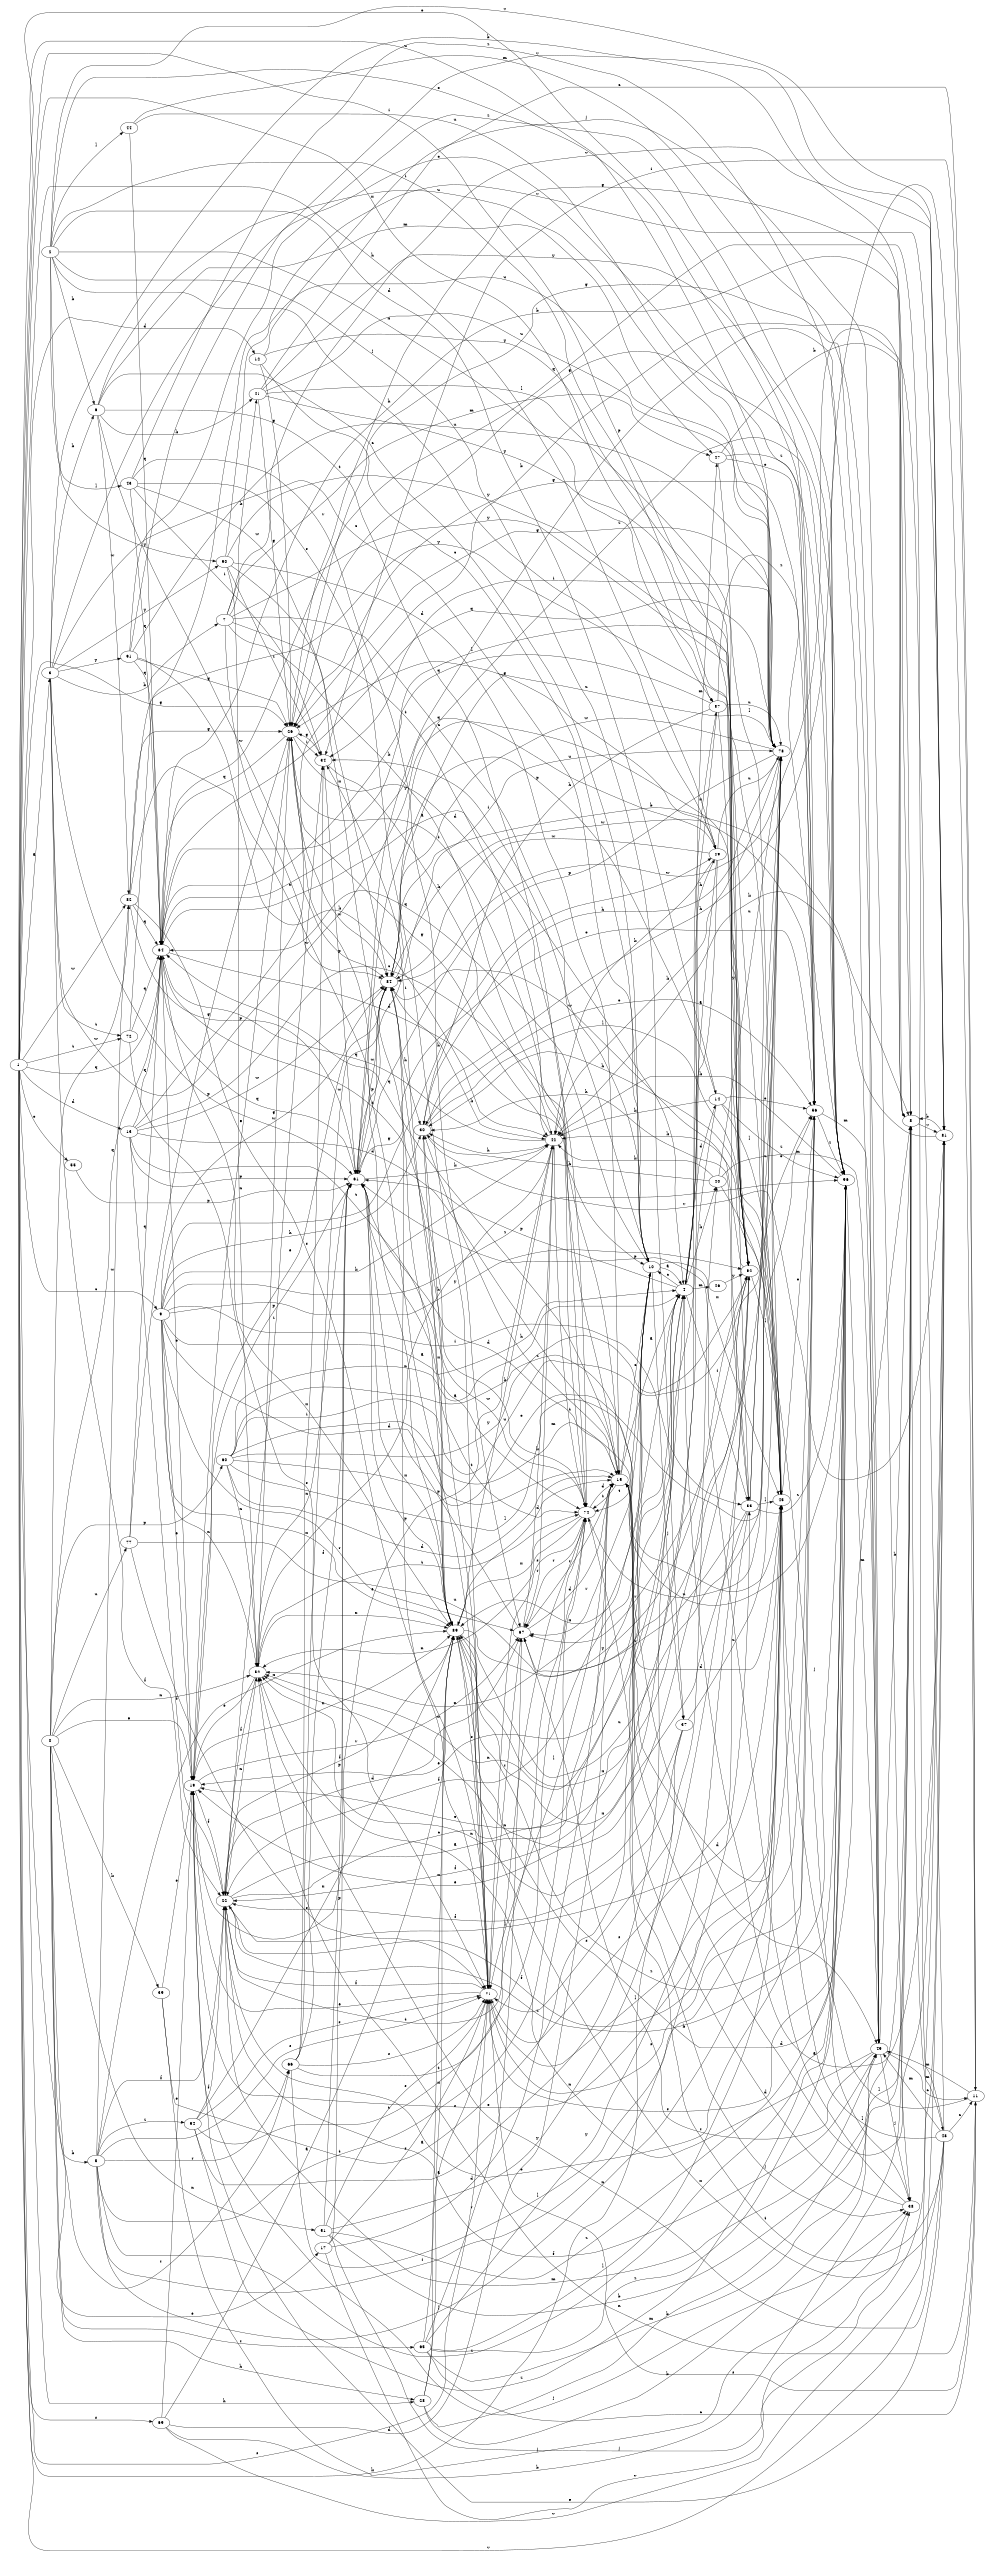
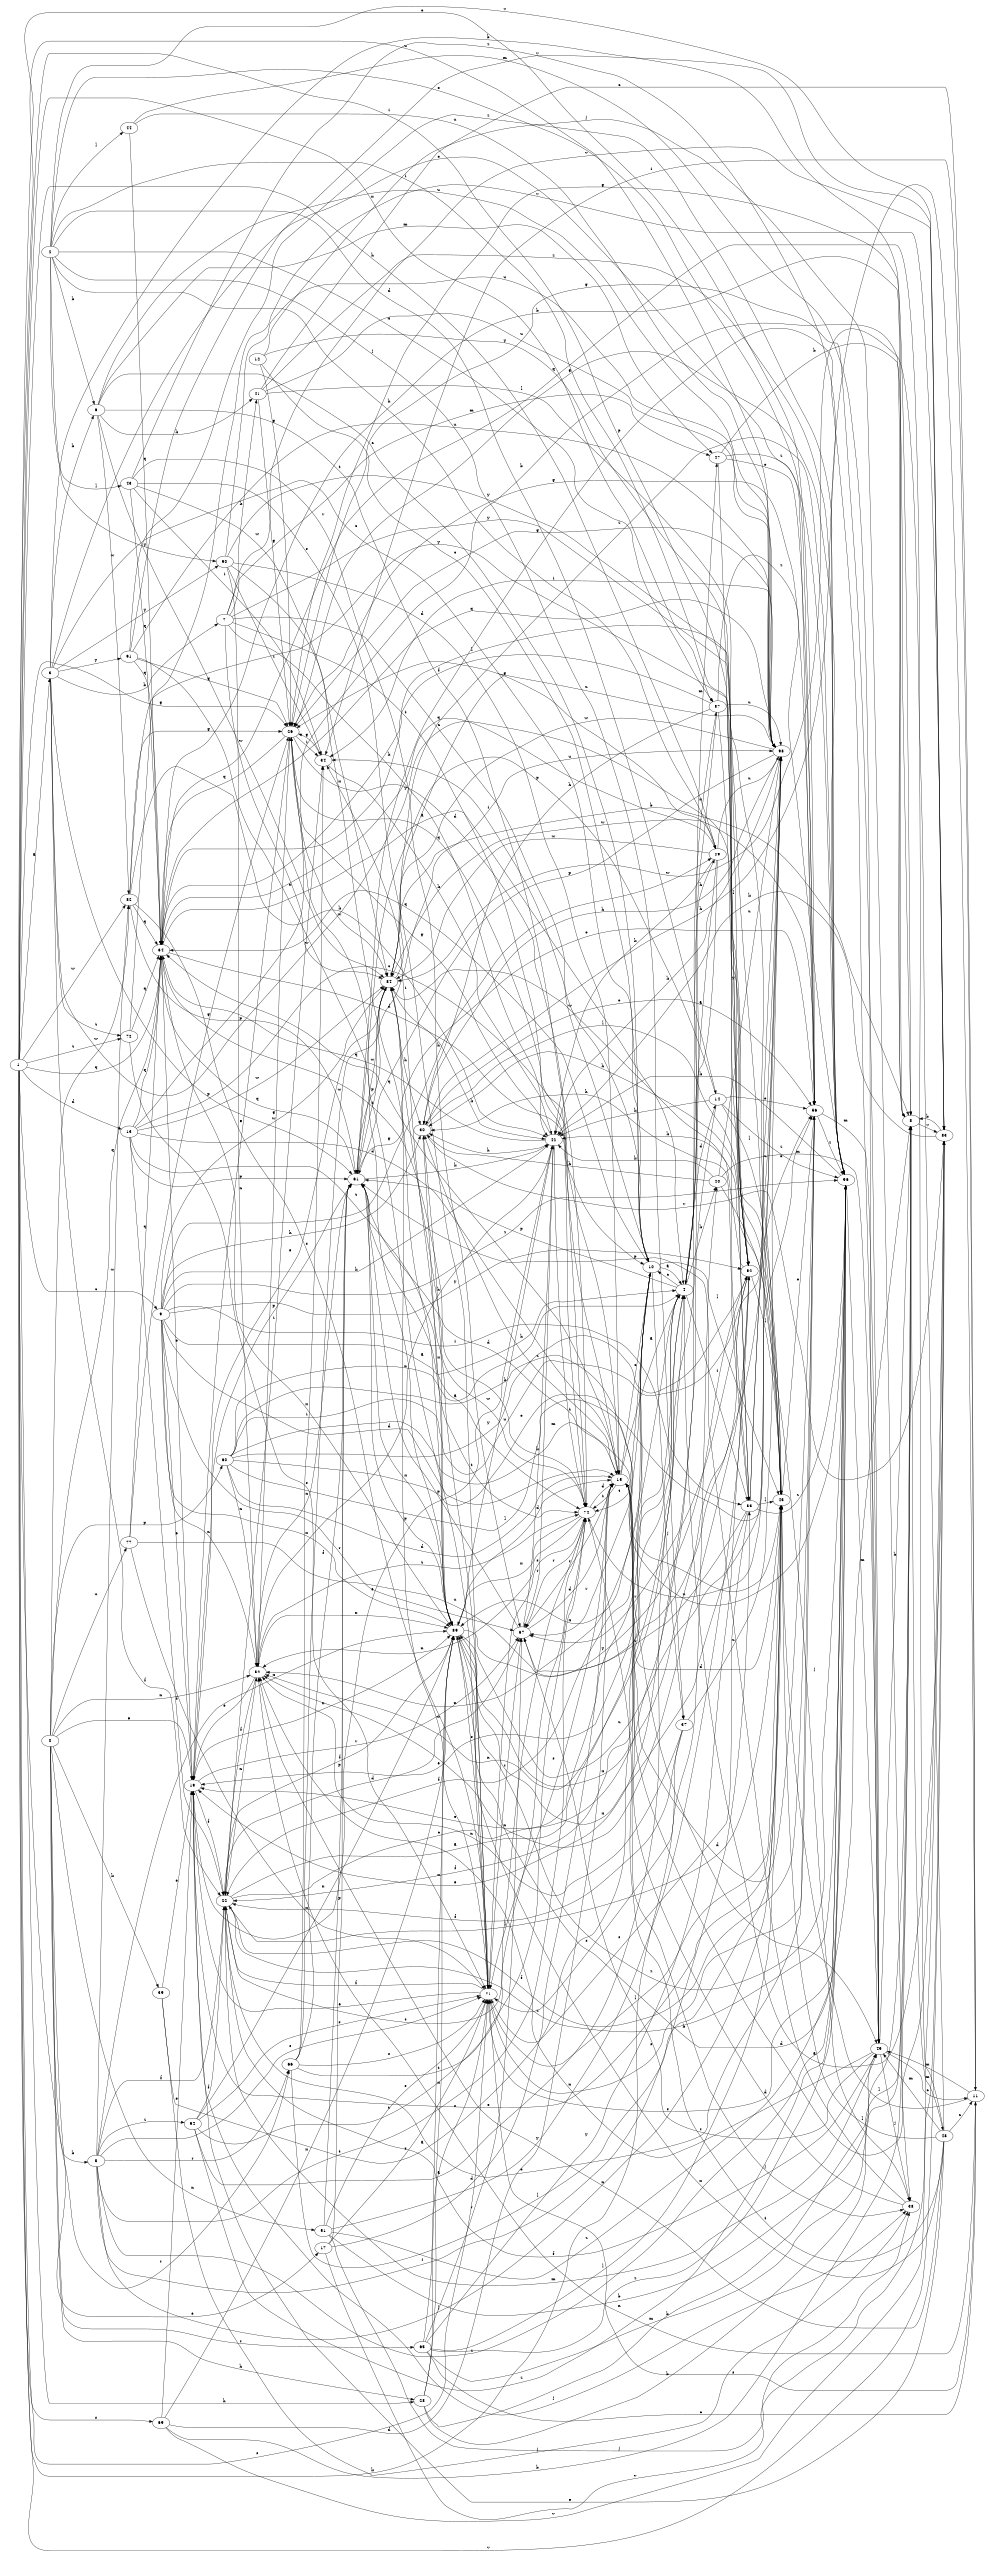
  strict digraph {
    rankdir=LR
    0
    5
    17
    19
    28
    39
    51
    52
    60
    64
    65
    77
    82
    33
    66
    71
    22
    89
    45
    74
    94
    96
-   81
+   81 [label=83]
    61
    15
    67
    38
    8
    49
    4
    92
    26
    56
-   78
+   78 [label=98]
    11
    42
    1
    3
    9
    12
    13
    29
    40
-   55
    69
    72
    87
    6
    90
    7
    10
    91
    84
    30
    34
    2
    14
    37
    43
    44
    47
    41
    48
-   46
    0 -> 5 [label=b]
    0 -> 17 [label=e]
    0 -> 19 [label=e]
    0 -> 28 [label=h]
    0 -> 39 [label=k]
    0 -> 51 [label=n]
    0 -> 52 [label=n]
    0 -> 60 [label=p]
    0 -> 64 [label=q]
    0 -> 65 [label=r]
    0 -> 77 [label=u]
    0 -> 82 [label=w]
    5 -> 82 [label=w]
    5 -> 33 [label=i]
    5 -> 66 [label=r]
    5 -> 71 [label=s]
    5 -> 22 [label=f]
    5 -> 89 [label=x]
    5 -> 45 [label=l]
    5 -> 74 [label=t]
    5 -> 94 [label=z]
    5 -> 96 [label=z]
    17 -> 71 [label=s]
    17 -> 81 [label=v]
    17 -> 61 [label=p]
    17 -> 15 [label=d]
    19 -> 22 [label=f]
    19 -> 89 [label=x]
    19 -> 61 [label=p]
    19 -> 67 [label=r]
    19 -> 38 [label=j]
    28 -> 71 [label=s]
    28 -> 89 [label=x]
    28 -> 8 [label=b]
    28 -> 49 [label=m]
    39 -> 19 [label=e]
    39 -> 38 [label=j]
    39 -> 4 [label=a]
    51 -> 71 [label=s]
    51 -> 96 [label=z]
    51 -> 61 [label=p]
    51 -> 38 [label=j]
    51 -> 8 [label=b]
    51 -> 92 [label=y]
    52 -> 19 [label=e]
    52 -> 22 [label=f]
    52 -> 89 [label=x]
    52 -> 74 [label=t]
    52 -> 26 [label=g]
    60 -> 52 [label=n]
    60 -> 45 [label=l]
    60 -> 96 [label=z]
    60 -> 15 [label=d]
    60 -> 49 [label=m]
    60 -> 4 [label=a]
    60 -> 92 [label=y]
    60 -> 56 [label=o]
    60 -> 78 [label=u]
    64 -> 19 [label=e]
    64 -> 89 [label=x]
    64 -> 45 [label=l]
    64 -> 74 [label=t]
    64 -> 15 [label=d]
    64 -> 8 [label=b]
    64 -> 4 [label=a]
    65 -> 89 [label=x]
    65 -> 45 [label=l]
    65 -> 96 [label=z]
    65 -> 67 [label=r]
    65 -> 8 [label=b]
    65 -> 92 [label=y]
    65 -> 11 [label=c]
    77 -> 64 [label=q]
-   77 -> 71 [label=s]
+   77 -> 71 [label=x]
    77 -> 26 [label=g]
    77 -> 78 [label=u]
    82 -> 64 [label=q]
    82 -> 71 [label=s]
    82 -> 61 [label=p]
    82 -> 92 [label=y]
    82 -> 26 [label=g]
    82 -> 42 [label=k]
    33 -> 71 [label=s]
    33 -> 89 [label=x]
    33 -> 45 [label=l]
    33 -> 96 [label=z]
    33 -> 67 [label=r]
    33 -> 56 [label=o]
    33 -> 78 [label=u]
    33 -> 30 [label=h]
    66 -> 71 [label=s]
    66 -> 45 [label=l]
    66 -> 74 [label=t]
    66 -> 61 [label=f]
    66 -> 84 [label=w]
    66 -> 34 [label=i]
    71 -> 19 [label=e]
    71 -> 22 [label=f]
    71 -> 45 [label=l]
    71 -> 67 [label=r]
    71 -> 26 [label=g]
    71 -> 84 [label=w]
    71 -> 34 [label=i]
    22 -> 52 [label=n]
    22 -> 45 [label=l]
    22 -> 74 [label=t]
    22 -> 96 [label=z]
    22 -> 67 [label=d]
    22 -> 49 [label=m]
    22 -> 4 [label=a]
    22 -> 56 [label=o]
    22 -> 10 [label=c]
    22 -> 34 [label=i]
    89 -> 71 [label=s]
    89 -> 22 [label=f]
    89 -> 96 [label=z]
    89 -> 61 [label=p]
    89 -> 15 [label=d]
    89 -> 8 [label=b]
    89 -> 92 [label=y]
    89 -> 78 [label=u]
    89 -> 42 [label=k]
    89 -> 30 [label=h]
    45 -> 19 [label=e]
    45 -> 15 [label=d]
    45 -> 56 [label=o]
    45 -> 42 [label=k]
    45 -> 30 [label=h]
    74 -> 52 [label=n]
    74 -> 71 [label=s]
    74 -> 89 [label=x]
    74 -> 15 [label=d]
    74 -> 67 [label=r]
    74 -> 78 [label=u]
    74 -> 84 [label=w]
    94 -> 71 [label=s]
    94 -> 22 [label=f]
    94 -> 89 [label=x]
    94 -> 74 [label=t]
    94 -> 96 [label=z]
    94 -> 4 [label=a]
    96 -> 71 [label=s]
    96 -> 49 [label=m]
    96 -> 26 [label=g]
    96 -> 42 [label=k]
    81 -> 15 [label=d]
    81 -> 8 [label=b]
    81 -> 4 [label=a]
    81 -> 42 [label=k]
    61 -> 52 [label=n]
    61 -> 64 [label=q]
    61 -> 89 [label=x]
    61 -> 74 [label=t]
    61 -> 15 [label=d]
    61 -> 56 [label=o]
    61 -> 78 [label=u]
    61 -> 42 [label=k]
    61 -> 84 [label=w]
    15 -> 64 [label=q]
-   15 -> 71 [label=l]
+   15 -> 71 [label=s]
    15 -> 74 [label=t]
    15 -> 67 [label=r]
    15 -> 38 [label=j]
    15 -> 4 [label=a]
    15 -> 10 [label=c]
    15 -> 30 [label=h]
    67 -> 61 [label=p]
    67 -> 15 [label=d]
    67 -> 42 [label=k]
    38 -> 61 [label=p]
    38 -> 15 [label=d]
    8 -> 81 [label=v]
    8 -> 26 [label=g]
    8 -> 48 [label=m]
    49 -> 52 [label=n]
    49 -> 22 [label=f]
    49 -> 61 [label=p]
    49 -> 67 [label=r]
    49 -> 38 [label=j]
    49 -> 8 [label=b]
    49 -> 26 [label=g]
    49 -> 11 [label=c]
    4 -> 19 [label=e]
    4 -> 33 [label=i]
    4 -> 22 [label=f]
    4 -> 89 [label=x]
    4 -> 61 [label=p]
    4 -> 29 [label=h]
    4 -> 40 [label=k]
    4 -> 87 [label=x]
    4 -> 10 [label=c]
    4 -> 14 [label=d]
    4 -> 47 [label=m]
-   4 -> 46 [label=m]
    92 -> 52 [label=n]
    92 -> 89 [label=x]
    92 -> 45 [label=l]
    92 -> 67 [label=r]
    92 -> 84 [label=w]
    26 -> 19 [label=e]
    26 -> 64 [label=q]
-   26 -> 74 [label=t]
+   26 -> 74 [label=q]
    26 -> 15 [label=d]
    26 -> 84 [label=w]
    26 -> 34 [label=i]
    56 -> 71 [label=s]
    56 -> 22 [label=f]
    56 -> 96 [label=z]
    56 -> 15 [label=d]
    56 -> 49 [label=m]
    56 -> 26 [label=g]
    56 -> 84 [label=w]
    78 -> 64 [label=q]
    78 -> 61 [label=p]
    78 -> 26 [label=g]
    78 -> 42 [label=k]
    78 -> 84 [label=w]
    78 -> 30 [label=h]
    78 -> 34 [label=i]
    11 -> 52 [label=n]
    11 -> 71 [label=s]
    11 -> 45 [label=l]
    11 -> 49 [label=m]
    11 -> 30 [label=h]
    11 -> 34 [label=i]
    42 -> 19 [label=e]
    42 -> 52 [label=n]
    42 -> 64 [label=q]
    42 -> 74 [label=t]
    42 -> 67 [label=r]
    42 -> 26 [label=g]
    42 -> 30 [label=h]
    1 -> 28 [label=h]
    1 -> 64 [label=q]
    1 -> 82 [label=w]
    1 -> 33 [label=i]
    1 -> 66 [label=r]
    1 -> 71 [label=s]
    1 -> 81 [label=v]
    1 -> 26 [label=g]
    1 -> 56 [label=o]
    1 -> 78 [label=u]
    1 -> 3 [label=a]
    1 -> 9 [label=c]
-   1 -> 12 [label=d]
    1 -> 13 [label=d]
    1 -> 29 [label=h]
    1 -> 40 [label=k]
-   1 -> 55 [label=o]
    1 -> 69 [label=s]
    1 -> 72 [label=t]
    1 -> 87 [label=x]
    3 -> 22 [label=f]
    3 -> 61 [label=p]
    3 -> 8 [label=b]
    3 -> 92 [label=y]
    3 -> 56 [label=o]
    3 -> 72 [label=t]
    3 -> 6 [label=b]
    3 -> 90 [label=y]
    3 -> 7 [label=b]
    3 -> 10 [label=c]
    3 -> 91 [label=y]
    9 -> 19 [label=e]
    9 -> 52 [label=n]
    9 -> 33 [label=i]
    9 -> 89 [label=x]
    9 -> 96 [label=z]
    9 -> 15 [label=d]
    9 -> 67 [label=r]
    9 -> 4 [label=a]
    9 -> 92 [label=y]
    9 -> 42 [label=k]
    9 -> 29 [label=h]
    9 -> 84 [label=w]
    9 -> 30 [label=h]
    12 -> 38 [label=j]
    12 -> 92 [label=y]
    12 -> 26 [label=g]
    12 -> 10 [label=c]
    13 -> 64 [label=q]
    13 -> 22 [label=f]
    13 -> 74 [label=t]
    13 -> 61 [label=p]
    13 -> 15 [label=d]
    13 -> 8 [label=b]
    13 -> 10 [label=c]
    13 -> 84 [label=w]
    29 -> 19 [label=e]
    29 -> 64 [label=q]
    29 -> 4 [label=a]
    29 -> 26 [label=g]
    29 -> 78 [label=u]
    29 -> 42 [label=k]
    29 -> 84 [label=w]
    40 -> 38 [label=j]
    40 -> 49 [label=m]
    40 -> 78 [label=u]
    40 -> 42 [label=k]
    40 -> 30 [label=h]
-   55 -> 61 [label=p]
    69 -> 19 [label=e]
-   69 -> 89 [label=a]
+   69 -> 89 [label=x]
    69 -> 81 [label=v]
    69 -> 15 [label=d]
    69 -> 8 [label=b]
    72 -> 64 [label=q]
    72 -> 71 [label=s]
    72 -> 81 [label=v]
    87 -> 52 [label=n]
-   87 -> 64 [label=q]
+   87 -> 64 [label=f]
    87 -> 96 [label=z]
    87 -> 92 [label=y]
    87 -> 78 [label=u]
    87 -> 30 [label=h]
    6 -> 82 [label=w]
    6 -> 74 [label=t]
    6 -> 78 [label=u]
    6 -> 10 [label=c]
    6 -> 84 [label=w]
    6 -> 47 [label=m]
    6 -> 41 [label=k]
    90 -> 52 [label=n]
    90 -> 89 [label=x]
    90 -> 15 [label=d]
    90 -> 92 [label=y]
    90 -> 78 [label=u]
    90 -> 34 [label=i]
    7 -> 74 [label=t]
    7 -> 81 [label=v]
    7 -> 92 [label=y]
    7 -> 42 [label=k]
    7 -> 10 [label=c]
    7 -> 84 [label=w]
    7 -> 47 [label=m]
    7 -> 41 [label=k]
    10 -> 52 [label=n]
    10 -> 64 [label=q]
    10 -> 22 [label=f]
-   10 -> 45 [label=x]
+   10 -> 45 [label=l]
    10 -> 74 [label=t]
    10 -> 67 [label=r]
    10 -> 4 [label=a]
    10 -> 34 [label=i]
    10 -> 37 [label=j]
    91 -> 64 [label=q]
    91 -> 89 [label=x]
    91 -> 96 [label=z]
    91 -> 81 [label=v]
    91 -> 26 [label=g]
    91 -> 78 [label=u]
    84 -> 19 [label=e]
    84 -> 96 [label=z]
    84 -> 61 [label=p]
    84 -> 8 [label=b]
    84 -> 78 [label=u]
    84 -> 42 [label=k]
    84 -> 30 [label=h]
    30 -> 89 [label=x]
    30 -> 45 [label=l]
    30 -> 81 [label=v]
    30 -> 56 [label=o]
-   34 -> 61 [label=p]
    34 -> 26 [label=g]
    34 -> 42 [label=k]
    2 -> 33 [label=i]
    2 -> 81 [label=v]
    2 -> 56 [label=o]
    2 -> 29 [label=h]
    2 -> 87 [label=x]
    2 -> 6 [label=b]
    2 -> 90 [label=y]
    2 -> 14 [label=d]
    2 -> 37 [label=j]
    2 -> 43 [label=l]
    2 -> 44 [label=l]
    14 -> 19 [label=e]
    14 -> 45 [label=l]
    14 -> 96 [label=z]
    14 -> 61 [label=p]
    14 -> 56 [label=o]
    14 -> 42 [label=k]
    37 -> 52 [label=n]
    37 -> 71 [label=s]
    37 -> 22 [label=f]
    37 -> 78 [label=u]
    43 -> 64 [label=q]
    43 -> 71 [label=s]
    43 -> 96 [label=z]
    43 -> 67 [label=r]
    43 -> 84 [label=w]
    43 -> 34 [label=i]
    44 -> 64 [label=q]
    44 -> 49 [label=m]
    44 -> 78 [label=u]
-   47 -> 45 [label=l]
+   47 -> 33 [label=l]
    47 -> 96 [label=z]
    47 -> 8 [label=b]
    47 -> 56 [label=o]
    41 -> 45 [label=l]
-   41 -> 96 [label=y]
-   41 -> 92 [label=y]
+   41 -> 96 [label=z]
    41 -> 26 [label=g]
    41 -> 78 [label=u]
    41 -> 11 [label=c]
    48 -> 19 [label=e]
    48 -> 52 [label=n]
    48 -> 64 [label=q]
    48 -> 89 [label=x]
    48 -> 45 [label=l]
    48 -> 74 [label=t]
    48 -> 49 [label=m]
    48 -> 11 [label=c]
    48 -> 84 [label=w]
-   46 -> 92 [label=y]
  }
